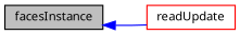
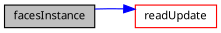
  digraph {
    rankdir=LR
    fontname="Noto Sans"
    node [fontname="Noto Sans" fontsize=10 shape=record]
    n1 [color=black fillcolor=grey75 fontcolor=black height=0.2 label=facesInstance style=filled width=0.4]
    n2 [color=red height=0.2 label=readUpdate width=0.4]
-   n1 -> n2 [color=blue dir=back fontname="Noto Sans" fontsize=10 labelfontname=FreeSans labelfontsize=10 style=solid]
+   n2 -> n1 [color=blue dir=back fontname="Noto Sans" fontsize=10 labelfontname=FreeSans labelfontsize=10 style=solid]
  }
